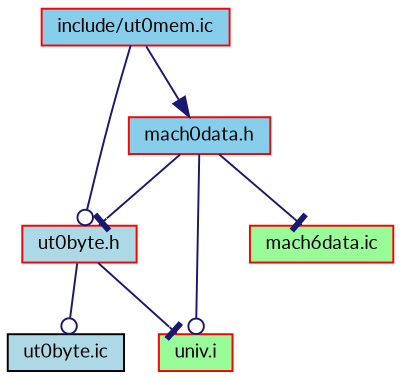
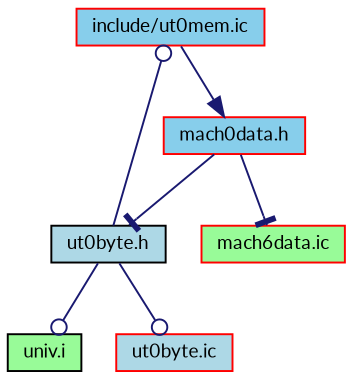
  digraph {
    fontname=Lato
    node [color=red fillcolor=skyblue fontname=Lato fontsize=10 shape=record style=filled]
    edge [arrowhead=odot color=midnightblue fontname=Lato fontsize=10 labelfontname=FreeSans labelfontsize=10 style=solid]
    n1 [fontcolor=black height=0.2 label="include/ut0mem.ic" width=0.4]
-   n2 [fillcolor=lightblue height=0.2 label="ut0byte.h" width=0.4]
+   n2 [color=black fillcolor=lightblue height=0.2 label="ut0byte.h" width=0.4]
    n3 [height=0.2 label="mach0data.h" width=0.4]
-   n4 [fillcolor=palegreen height=0.2 label="univ.i" width=0.4]
-   n5 [color=black fillcolor=lightblue height=0.2 label="ut0byte.ic" width=0.4]
+   n4 [color=black fillcolor=palegreen height=0.2 label="univ.i" width=0.4]
+   n5 [fillcolor=lightblue height=0.2 label="ut0byte.ic" width=0.4]
    n6 [fillcolor=palegreen height=0.2 label="mach6data.ic" width=0.4]
-   n1 -> n2
+   n2 -> n1
    n1 -> n3 [arrowhead=normal]
-   n2 -> n4 [arrowhead=tee]
+   n2 -> n4
    n2 -> n5
    n3 -> n2 [arrowhead=tee]
-   n3 -> n4
    n3 -> n6 [arrowhead=tee]
  }
